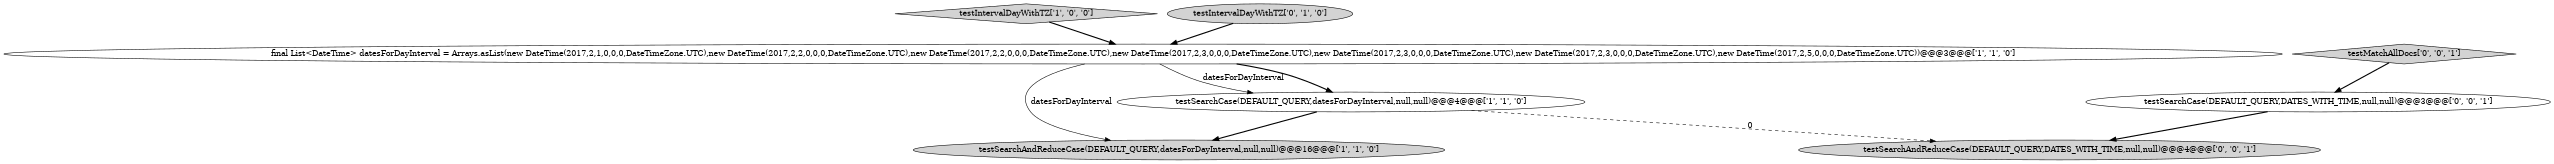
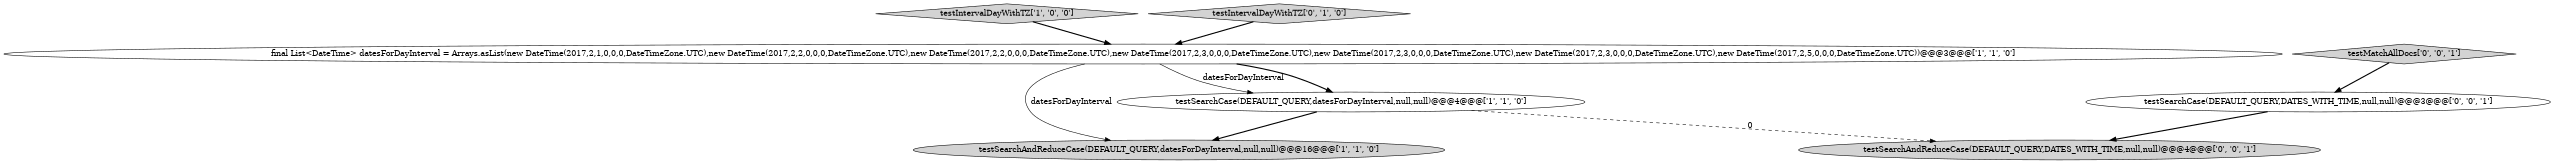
  digraph {
    node [fillcolor=lightgray shape=ellipse style=filled]
    edge [style=bold]
    n1 [label="testIntervalDayWithTZ['1', '0', '0']" shape=diamond]
    n2 [fillcolor=white label="final List<DateTime> datesForDayInterval = Arrays.asList(new DateTime(2017,2,1,0,0,0,DateTimeZone.UTC),new DateTime(2017,2,2,0,0,0,DateTimeZone.UTC),new DateTime(2017,2,2,0,0,0,DateTimeZone.UTC),new DateTime(2017,2,3,0,0,0,DateTimeZone.UTC),new DateTime(2017,2,3,0,0,0,DateTimeZone.UTC),new DateTime(2017,2,3,0,0,0,DateTimeZone.UTC),new DateTime(2017,2,5,0,0,0,DateTimeZone.UTC))@@@3@@@['1', '1', '0']"]
    n3 [label="testSearchAndReduceCase(DEFAULT_QUERY,datesForDayInterval,null,null)@@@16@@@['1', '1', '0']"]
    n4 [fillcolor=white label="testSearchCase(DEFAULT_QUERY,datesForDayInterval,null,null)@@@4@@@['1', '1', '0']"]
    n5 [label="testSearchAndReduceCase(DEFAULT_QUERY,DATES_WITH_TIME,null,null)@@@4@@@['0', '0', '1']"]
    n6 [label="testMatchAllDocs['0', '0', '1']" shape=diamond]
    n7 [fillcolor=white label="testSearchCase(DEFAULT_QUERY,DATES_WITH_TIME,null,null)@@@3@@@['0', '0', '1']"]
-   n8 [label="testIntervalDayWithTZ['0', '1', '0']"]
+   n8 [label="testIntervalDayWithTZ['0', '1', '0']" shape=diamond]
    n1 -> n2
    n2 -> n3 [label=datesForDayInterval style=solid]
    n2 -> n4 [label=datesForDayInterval style=solid]
    n2 -> n4
    n4 -> n3
    n4 -> n5 [label=0 style=dashed]
    n6 -> n7
    n7 -> n5
    n8 -> n2
  }
